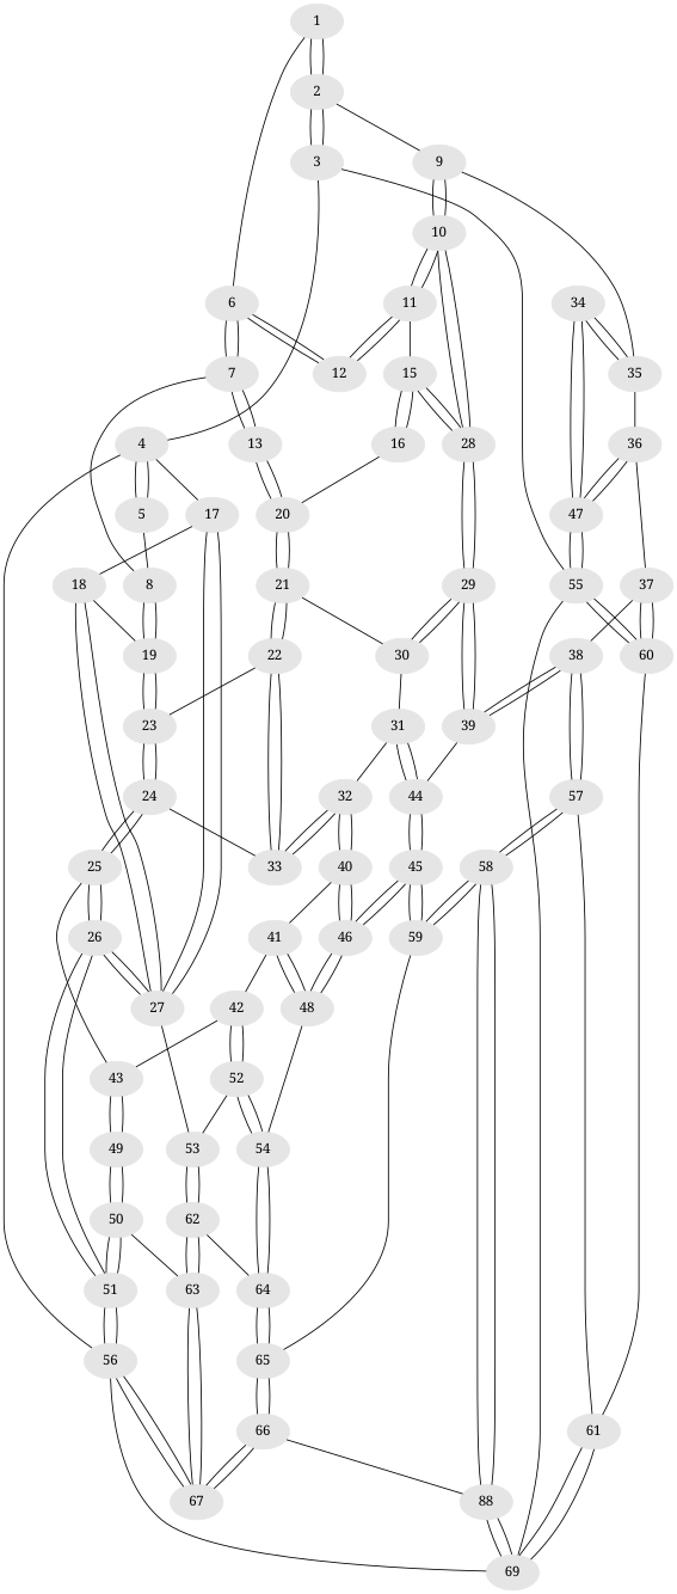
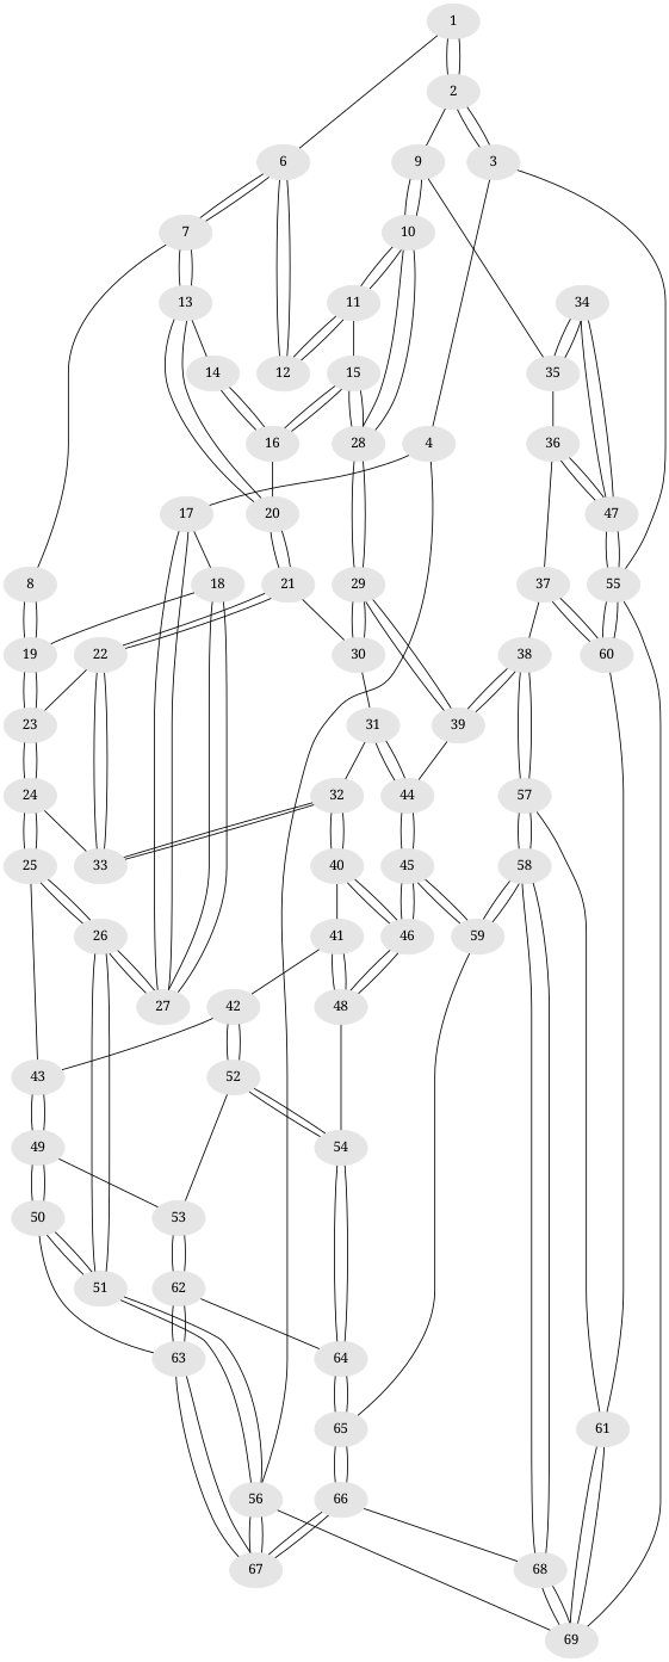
  graph {
    fontname="Noto Serif"
    node [color=gray90 fontname="Noto Serif" style=filled]
    edge [fontname="Noto Serif"]
    1
    2
    6
    3
    9
    7
    12
    4
    55
    10
    35
-   5
    17
    56
    34
    47
    60
    69
    8
    18
    27
    67
    19
    13
+   14
    20
    23
    11
    28
    36
    15
    29
    16
    21
    24
    22
    30
    33
    31
    25
    26
    43
    51
    49
    39
    44
    32
    40
    45
    41
    46
    37
    38
    57
    61
    58
    42
    48
    52
    54
    53
    50
    59
    65
    64
    63
    62
-   68 [label=88]
+   68
    66
    1 -- 2
    1 -- 2
    1 -- 6
    2 -- 3
    2 -- 3
    2 -- 9
    6 -- 7
    6 -- 7
    6 -- 12
    6 -- 12
    3 -- 4
    3 -- 55
    9 -- 10
    9 -- 10
    9 -- 35
    7 -- 8
    7 -- 13
    7 -- 13
-   4 -- 5
-   4 -- 5
    4 -- 17
    4 -- 56
    55 -- 60
    55 -- 60
    55 -- 69
    10 -- 11
    10 -- 11
    10 -- 28
    10 -- 28
    35 -- 36
-   5 -- 8
    17 -- 18
    17 -- 27
    17 -- 27
    56 -- 69
    56 -- 67
    56 -- 67
    34 -- 35
    34 -- 35
    34 -- 47
    34 -- 47
    47 -- 55
    47 -- 55
    60 -- 61
    8 -- 19
    8 -- 19
    18 -- 27
    18 -- 27
    18 -- 19
    19 -- 23
    19 -- 23
+   13 -- 14
    13 -- 20
    13 -- 20
+   14 -- 16
+   14 -- 16
    20 -- 21
    20 -- 21
    23 -- 24
    23 -- 24
    11 -- 12
    11 -- 12
    11 -- 15
    28 -- 29
    28 -- 29
    36 -- 47
    36 -- 47
    36 -- 37
    15 -- 28
    15 -- 28
    15 -- 16
    15 -- 16
    29 -- 30
    29 -- 30
    29 -- 39
    29 -- 39
    16 -- 20
    21 -- 22
    21 -- 22
    21 -- 30
    24 -- 33
    24 -- 25
    24 -- 25
    22 -- 23
    22 -- 33
    22 -- 33
    30 -- 31
    31 -- 44
    31 -- 44
    31 -- 32
    25 -- 26
    25 -- 26
    25 -- 43
    26 -- 27
    26 -- 27
    26 -- 51
    26 -- 51
    43 -- 49
    43 -- 49
    51 -- 56
    51 -- 56
-   27 -- 53
+   49 -- 53
    49 -- 50
    49 -- 50
    39 -- 44
    44 -- 45
    44 -- 45
    32 -- 33
    32 -- 33
    32 -- 40
    32 -- 40
    40 -- 41
    40 -- 46
    40 -- 46
    45 -- 46
    45 -- 46
    45 -- 59
    45 -- 59
    41 -- 42
    41 -- 48
    41 -- 48
    46 -- 48
    46 -- 48
    37 -- 60
    37 -- 60
    37 -- 38
    38 -- 39
    38 -- 39
    38 -- 57
    38 -- 57
    57 -- 61
    57 -- 58
    57 -- 58
    61 -- 69
    61 -- 69
    58 -- 59
    58 -- 59
    58 -- 68
    58 -- 68
    42 -- 43
    42 -- 52
    42 -- 52
    48 -- 54
    52 -- 54
    52 -- 54
    52 -- 53
    54 -- 64
    54 -- 64
    53 -- 62
    53 -- 62
    50 -- 51
    50 -- 51
    50 -- 63
    59 -- 65
    65 -- 66
    65 -- 66
    64 -- 65
    64 -- 65
    63 -- 67
    63 -- 67
    62 -- 64
    62 -- 63
    62 -- 63
    68 -- 69
    68 -- 69
    66 -- 67
    66 -- 67
    66 -- 68
  }
